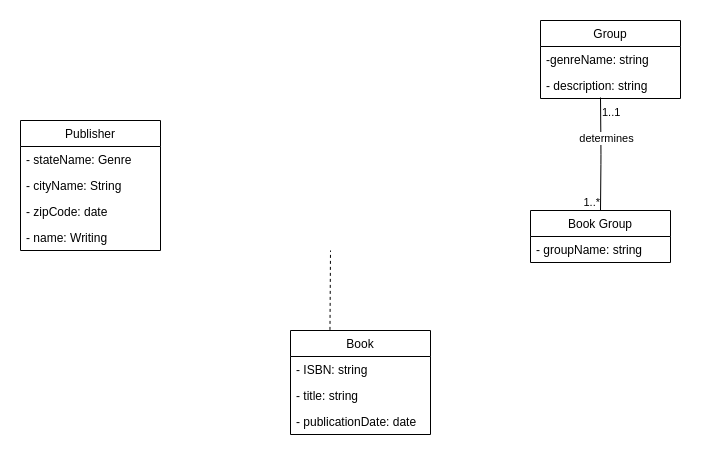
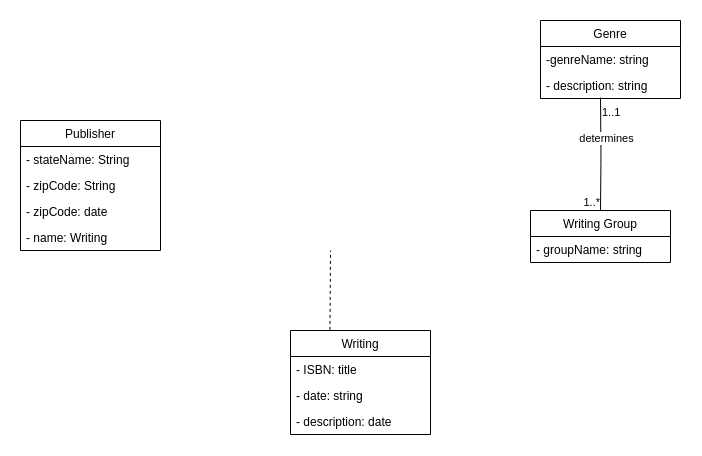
  <mxCell id="0" />
  <mxCell id="1" parent="0" />
- <mxCell id="2" value="Group" style="swimlane;fontStyle=0;childLayout=stackLayout;horizontal=1;startSize=26;fillColor=none;horizontalStack=0;resizeParent=1;resizeParentMax=0;resizeLast=0;collapsible=1;marginBottom=0;" parent="1" vertex="1"><mxGeometry x="540" y="20" width="140" height="78" as="geometry" /></mxCell>
+ <mxCell id="2" value="Genre" style="swimlane;fontStyle=0;childLayout=stackLayout;horizontal=1;startSize=26;fillColor=none;horizontalStack=0;resizeParent=1;resizeParentMax=0;resizeLast=0;collapsible=1;marginBottom=0;" parent="1" vertex="1"><mxGeometry x="540" y="20" width="140" height="78" as="geometry" /></mxCell>
  <mxCell id="3" value="-genreName: string" style="text;strokeColor=none;fillColor=none;align=left;verticalAlign=top;spacingLeft=4;spacingRight=4;overflow=hidden;rotatable=0;points=[[0,0.5],[1,0.5]];portConstraint=eastwest;" parent="2" vertex="1"><mxGeometry y="26" width="140" height="26" as="geometry" /></mxCell>
  <mxCell id="4" value="- description: string" style="text;strokeColor=none;fillColor=none;align=left;verticalAlign=top;spacingLeft=4;spacingRight=4;overflow=hidden;rotatable=0;points=[[0,0.5],[1,0.5]];portConstraint=eastwest;" parent="2" vertex="1"><mxGeometry y="52" width="140" height="26" as="geometry" /></mxCell>
- <mxCell id="5" value="Book Group" style="swimlane;fontStyle=0;childLayout=stackLayout;horizontal=1;startSize=26;fillColor=none;horizontalStack=0;resizeParent=1;resizeParentMax=0;resizeLast=0;collapsible=1;marginBottom=0;" parent="1" vertex="1"><mxGeometry x="530" y="210" width="140" height="52" as="geometry" /></mxCell>
+ <mxCell id="5" value="Writing Group" style="swimlane;fontStyle=0;childLayout=stackLayout;horizontal=1;startSize=26;fillColor=none;horizontalStack=0;resizeParent=1;resizeParentMax=0;resizeLast=0;collapsible=1;marginBottom=0;" parent="1" vertex="1"><mxGeometry x="530" y="210" width="140" height="52" as="geometry" /></mxCell>
  <mxCell id="6" value="- groupName: string" style="text;strokeColor=none;fillColor=none;align=left;verticalAlign=top;spacingLeft=4;spacingRight=4;overflow=hidden;rotatable=0;points=[[0,0.5],[1,0.5]];portConstraint=eastwest;" parent="5" vertex="1"><mxGeometry y="26" width="140" height="26" as="geometry" /></mxCell>
  <mxCell id="7" value="" style="endArrow=none;html=1;edgeStyle=orthogonalEdgeStyle;entryX=0.5;entryY=0;entryDx=0;entryDy=0;" parent="1" target="5" edge="1"><mxGeometry relative="1" as="geometry"><mxPoint x="600" y="97" as="sourcePoint" /><mxPoint x="720" y="310" as="targetPoint" /></mxGeometry></mxCell>
  <mxCell id="8" value="1..1" style="edgeLabel;resizable=0;html=1;align=left;verticalAlign=bottom;" parent="7" connectable="0" vertex="1"><mxGeometry x="-1" relative="1" as="geometry"><mxPoint y="23" as="offset" /></mxGeometry></mxCell>
  <mxCell id="9" value="1..*" style="edgeLabel;resizable=0;html=1;align=right;verticalAlign=bottom;" parent="7" connectable="0" vertex="1"><mxGeometry x="1" relative="1" as="geometry" /></mxCell>
  <mxCell id="10" value="determines" style="edgeLabel;html=1;align=center;verticalAlign=middle;resizable=0;points=[];" parent="7" vertex="1" connectable="0"><mxGeometry x="-0.274" y="5" relative="1" as="geometry"><mxPoint as="offset" /></mxGeometry></mxCell>
  <mxCell id="11" value="Publisher" style="swimlane;fontStyle=0;childLayout=stackLayout;horizontal=1;startSize=26;fillColor=none;horizontalStack=0;resizeParent=1;resizeParentMax=0;resizeLast=0;collapsible=1;marginBottom=0;" parent="1" vertex="1"><mxGeometry x="20" y="120" width="140" height="130" as="geometry" /></mxCell>
- <mxCell id="12" value="- stateName: Genre" style="text;strokeColor=none;fillColor=none;align=left;verticalAlign=top;spacingLeft=4;spacingRight=4;overflow=hidden;rotatable=0;points=[[0,0.5],[1,0.5]];portConstraint=eastwest;" parent="11" vertex="1"><mxGeometry y="26" width="140" height="26" as="geometry" /></mxCell>
- <mxCell id="13" value="- cityName: String" style="text;strokeColor=none;fillColor=none;align=left;verticalAlign=top;spacingLeft=4;spacingRight=4;overflow=hidden;rotatable=0;points=[[0,0.5],[1,0.5]];portConstraint=eastwest;" parent="11" vertex="1"><mxGeometry y="52" width="140" height="26" as="geometry" /></mxCell>
+ <mxCell id="12" value="- stateName: String" style="text;strokeColor=none;fillColor=none;align=left;verticalAlign=top;spacingLeft=4;spacingRight=4;overflow=hidden;rotatable=0;points=[[0,0.5],[1,0.5]];portConstraint=eastwest;" parent="11" vertex="1"><mxGeometry y="26" width="140" height="26" as="geometry" /></mxCell>
+ <mxCell id="13" value="- zipCode: String" style="text;strokeColor=none;fillColor=none;align=left;verticalAlign=top;spacingLeft=4;spacingRight=4;overflow=hidden;rotatable=0;points=[[0,0.5],[1,0.5]];portConstraint=eastwest;" parent="11" vertex="1"><mxGeometry y="52" width="140" height="26" as="geometry" /></mxCell>
  <mxCell id="14" value="- zipCode: date" style="text;strokeColor=none;fillColor=none;align=left;verticalAlign=top;spacingLeft=4;spacingRight=4;overflow=hidden;rotatable=0;points=[[0,0.5],[1,0.5]];portConstraint=eastwest;" parent="11" vertex="1"><mxGeometry y="78" width="140" height="26" as="geometry" /></mxCell>
  <mxCell id="15" value="- name: Writing" style="text;strokeColor=none;fillColor=none;align=left;verticalAlign=top;spacingLeft=4;spacingRight=4;overflow=hidden;rotatable=0;points=[[0,0.5],[1,0.5]];portConstraint=eastwest;" parent="11" vertex="1"><mxGeometry y="104" width="140" height="26" as="geometry" /></mxCell>
- <mxCell id="16" value="Book" style="swimlane;fontStyle=0;childLayout=stackLayout;horizontal=1;startSize=26;fillColor=none;horizontalStack=0;resizeParent=1;resizeParentMax=0;resizeLast=0;collapsible=1;marginBottom=0;" parent="1" vertex="1"><mxGeometry x="290" y="330" width="140" height="104" as="geometry" /></mxCell>
- <mxCell id="17" value="- ISBN: string" style="text;strokeColor=none;fillColor=none;align=left;verticalAlign=top;spacingLeft=4;spacingRight=4;overflow=hidden;rotatable=0;points=[[0,0.5],[1,0.5]];portConstraint=eastwest;" parent="16" vertex="1"><mxGeometry y="26" width="140" height="26" as="geometry" /></mxCell>
- <mxCell id="18" value="- title: string" style="text;strokeColor=none;fillColor=none;align=left;verticalAlign=top;spacingLeft=4;spacingRight=4;overflow=hidden;rotatable=0;points=[[0,0.5],[1,0.5]];portConstraint=eastwest;" parent="16" vertex="1"><mxGeometry y="52" width="140" height="26" as="geometry" /></mxCell>
- <mxCell id="19" value="- publicationDate: date" style="text;strokeColor=none;fillColor=none;align=left;verticalAlign=top;spacingLeft=4;spacingRight=4;overflow=hidden;rotatable=0;points=[[0,0.5],[1,0.5]];portConstraint=eastwest;" parent="16" vertex="1"><mxGeometry y="78" width="140" height="26" as="geometry" /></mxCell>
+ <mxCell id="16" value="Writing" style="swimlane;fontStyle=0;childLayout=stackLayout;horizontal=1;startSize=26;fillColor=none;horizontalStack=0;resizeParent=1;resizeParentMax=0;resizeLast=0;collapsible=1;marginBottom=0;" parent="1" vertex="1"><mxGeometry x="290" y="330" width="140" height="104" as="geometry" /></mxCell>
+ <mxCell id="17" value="- ISBN: title" style="text;strokeColor=none;fillColor=none;align=left;verticalAlign=top;spacingLeft=4;spacingRight=4;overflow=hidden;rotatable=0;points=[[0,0.5],[1,0.5]];portConstraint=eastwest;" parent="16" vertex="1"><mxGeometry y="26" width="140" height="26" as="geometry" /></mxCell>
+ <mxCell id="18" value="- date: string" style="text;strokeColor=none;fillColor=none;align=left;verticalAlign=top;spacingLeft=4;spacingRight=4;overflow=hidden;rotatable=0;points=[[0,0.5],[1,0.5]];portConstraint=eastwest;" parent="16" vertex="1"><mxGeometry y="52" width="140" height="26" as="geometry" /></mxCell>
+ <mxCell id="19" value="- description: date" style="text;strokeColor=none;fillColor=none;align=left;verticalAlign=top;spacingLeft=4;spacingRight=4;overflow=hidden;rotatable=0;points=[[0,0.5],[1,0.5]];portConstraint=eastwest;" parent="16" vertex="1"><mxGeometry y="78" width="140" height="26" as="geometry" /></mxCell>
  <mxCell id="20" value="" style="endArrow=none;dashed=1;html=1;exitX=0.282;exitY=-0.006;exitDx=0;exitDy=0;exitPerimeter=0;" parent="1" source="16" edge="1"><mxGeometry width="50" height="50" relative="1" as="geometry"><mxPoint x="320" y="350" as="sourcePoint" /><mxPoint x="330" y="250" as="targetPoint" /></mxGeometry></mxCell>
